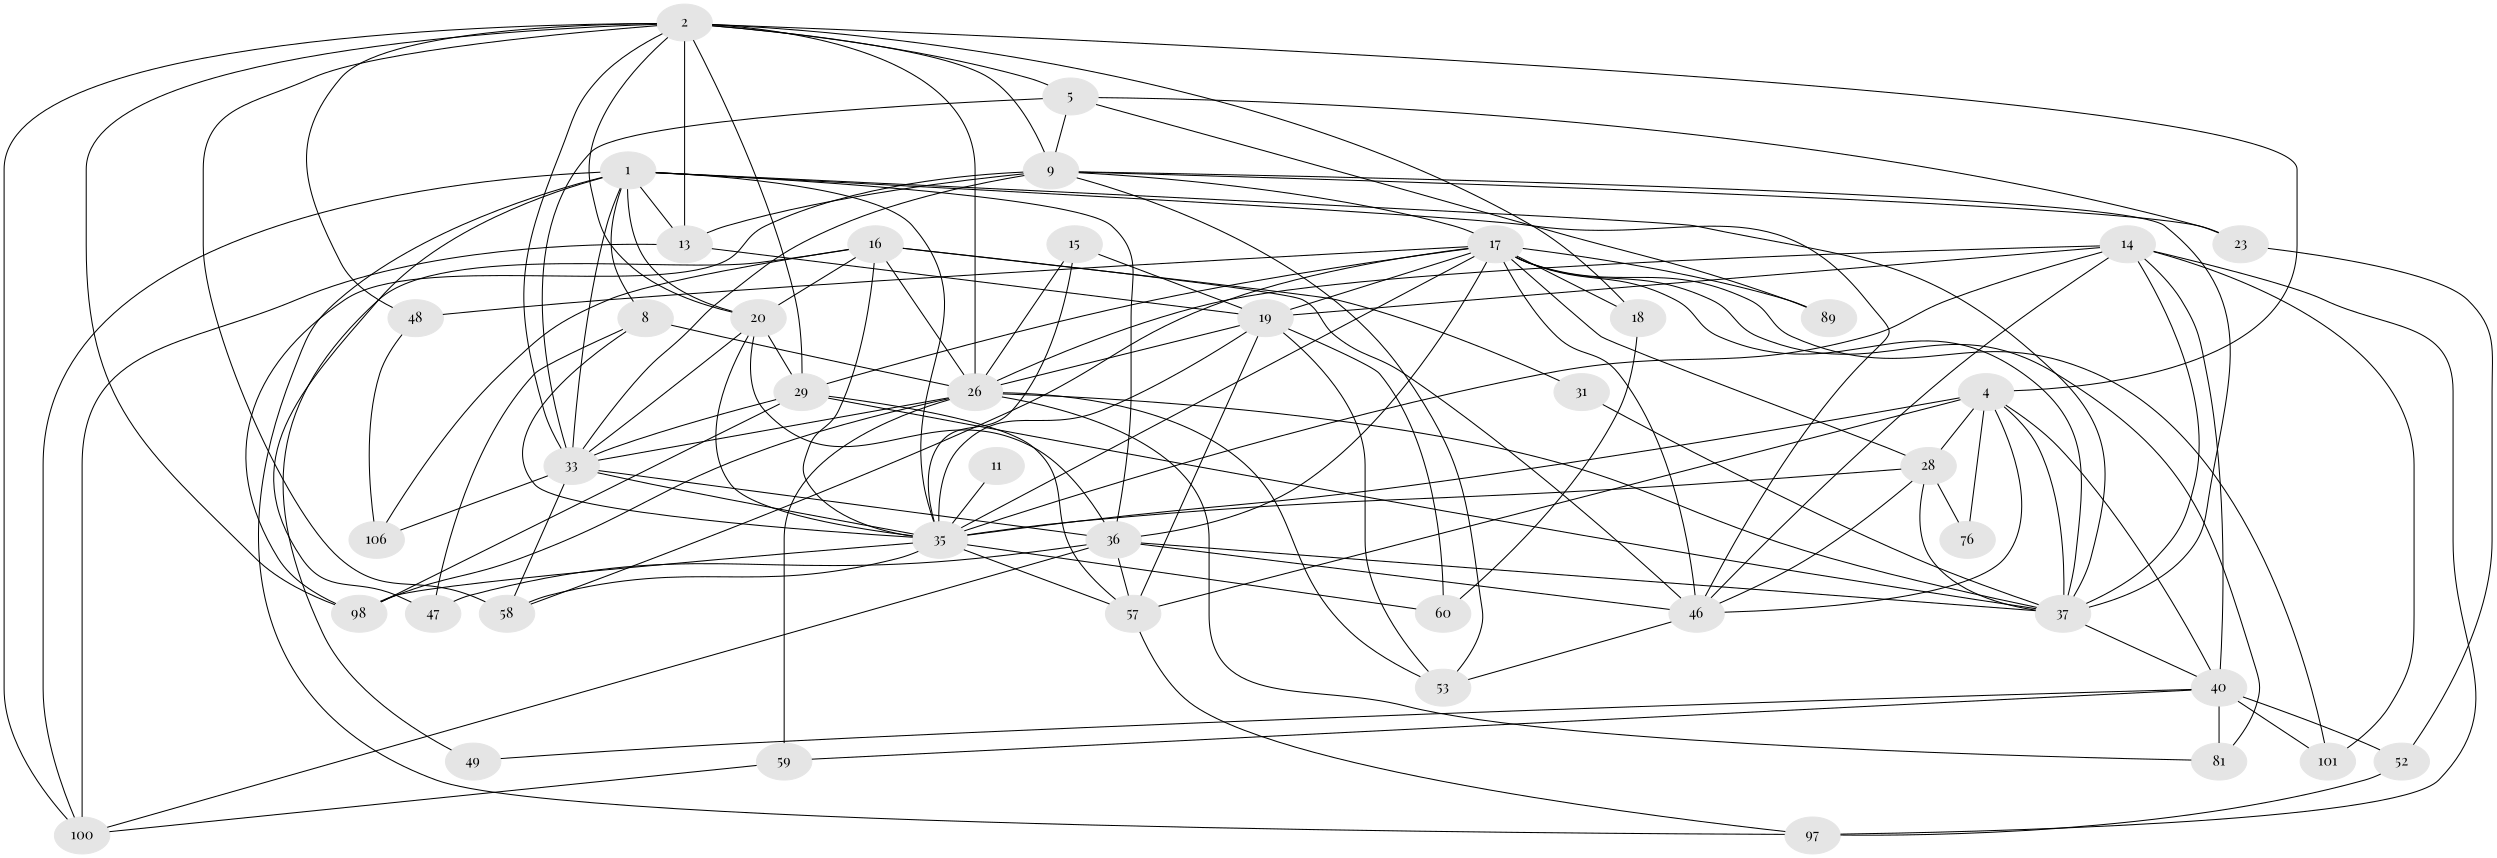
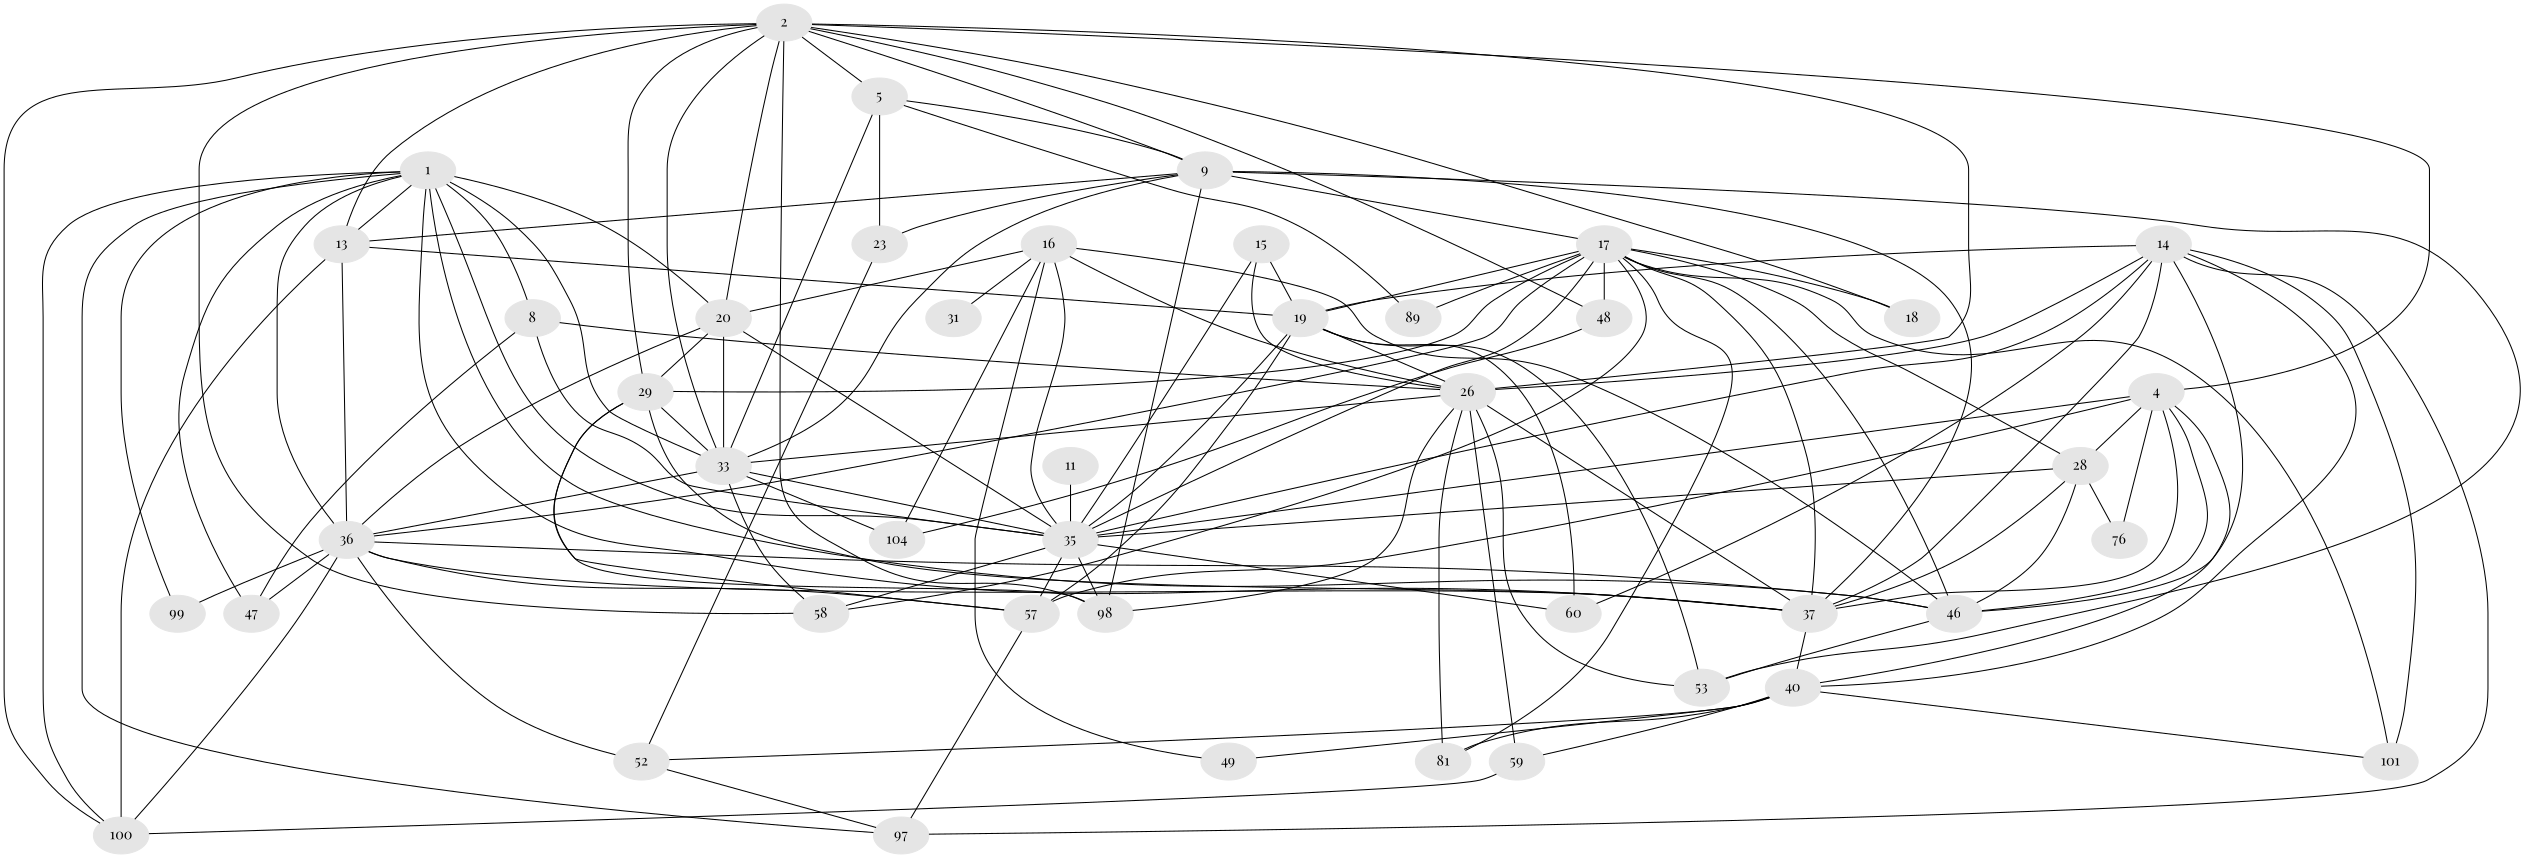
  graph {
    fontname="Playfair Display"
    node [color=gray90 fontname="Playfair Display" style=filled]
    edge [fontname="Playfair Display"]
    1 [super="+10+56"]
    8
    13 [super="+68"]
    20 [super="+87+22"]
    33 [super="+86+45+75"]
    35 [super="+66+51+54+67"]
    36 [super="+88+39+70"]
    37 [super="+74"]
    46 [super="+65"]
    47
    97
+   99
    100
    26 [super="+64+103"]
    19 [super="+34+41"]
    29 [super="+79"]
    58 [super="+62"]
-   106
+   106 [label=104]
    98
    57 [super="+71+95"]
    60
    52 [super="+80"]
    40 [super="+73"]
    53
    2 [super="+63+3+7"]
    4 [super="+6+78"]
    5 [super="+24"]
    9 [super="+12+32"]
    18
    48
    28 [super="+77+43"]
    76
    23
    89
    17 [super="+38+91+42+27"]
    81
    59
    101
    49
    11
    14 [super="+30+69"]
    15 [super="+82"]
    16 [super="+84"]
    31
    1 -- 8 [weight=2]
    1 -- 13
    1 -- 20
    1 -- 33 [weight=2]
    1 -- 35 [weight=2]
    1 -- 36 [weight=2]
    1 -- 37
    1 -- 46
    1 -- 47
    1 -- 97
+   1 -- 99
    1 -- 100
    8 -- 35
    8 -- 47
    8 -- 26
+   13 -- 36
    13 -- 100
    13 -- 19 [weight=2]
    20 -- 33
    20 -- 35
    20 -- 36
    20 -- 29
    33 -- 35
    33 -- 36
    33 -- 58
    33 -- 106
    35 -- 58 [weight=2]
    35 -- 98
    35 -- 57
    35 -- 60
    36 -- 37
    36 -- 46
    36 -- 47
+   36 -- 99
    36 -- 100
    36 -- 57
+   36 -- 52
    37 -- 40
    46 -- 53
    26 -- 33
    26 -- 37
    26 -- 98
    26 -- 53
    26 -- 81
    26 -- 59 [weight=2]
    19 -- 35 [weight=2]
    19 -- 26
    19 -- 57
    19 -- 60
    19 -- 53
    29 -- 33
    29 -- 37
    29 -- 98
    29 -- 57
    57 -- 97
    52 -- 97
    40 -- 52
    40 -- 81
    40 -- 59
    40 -- 101
    40 -- 49
    2 -- 13
    2 -- 20
    2 -- 33 [weight=2]
    2 -- 100
    2 -- 26 [weight=2]
    2 -- 29
    2 -- 58 [weight=2]
    2 -- 98
    2 -- 4 [weight=2]
    2 -- 5
    2 -- 9
    2 -- 18
    2 -- 48
    4 -- 35
    4 -- 37
    4 -- 46
    4 -- 57
    4 -- 40
    4 -- 28
    4 -- 76 [weight=2]
    5 -- 33
    5 -- 9
    5 -- 23
    5 -- 89
    9 -- 13
    9 -- 33 [weight=2]
    9 -- 37
    9 -- 98
    9 -- 53
    9 -- 23
    9 -- 17
    48 -- 106
    28 -- 35
    28 -- 37
    28 -- 46
    28 -- 76
    23 -- 52
    17 -- 35
    17 -- 36
    17 -- 37
    17 -- 46
    17 -- 19
    17 -- 29 [weight=2]
    17 -- 58
    17 -- 18
    17 -- 48
    17 -- 28
    17 -- 89
    17 -- 81
    17 -- 101
    59 -- 100
    11 -- 35
    14 -- 35
    14 -- 37
    14 -- 46
    14 -- 97
    14 -- 26
    14 -- 19
-   18 -- 60
+   14 -- 60
    14 -- 40
    14 -- 101
    15 -- 35
    15 -- 26
    15 -- 19 [weight=2]
    16 -- 20
    16 -- 35
    16 -- 46
    16 -- 26
    16 -- 106
    16 -- 49
    16 -- 31
-   31 -- 37
  }
